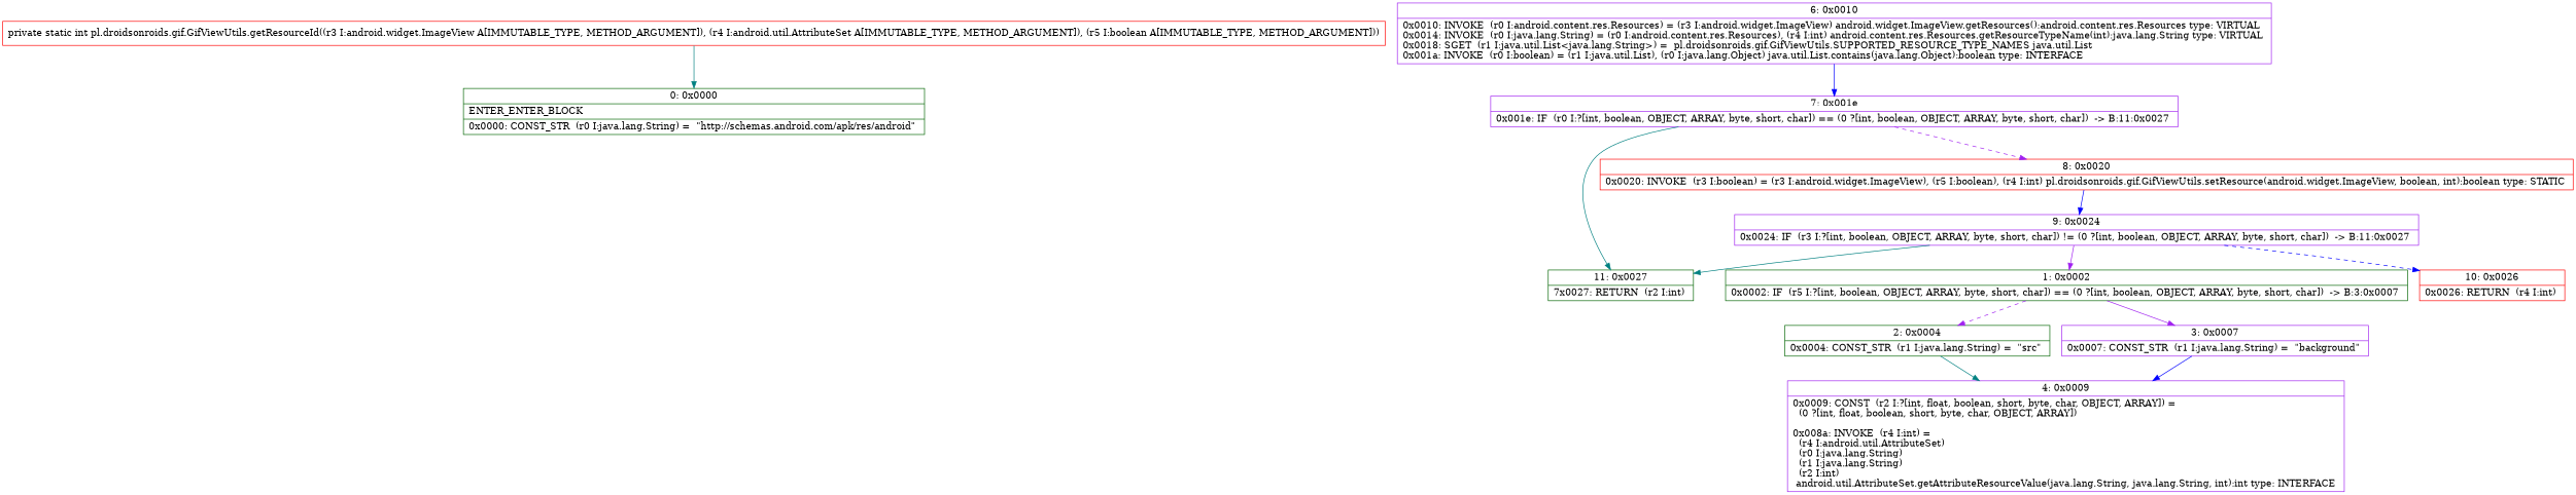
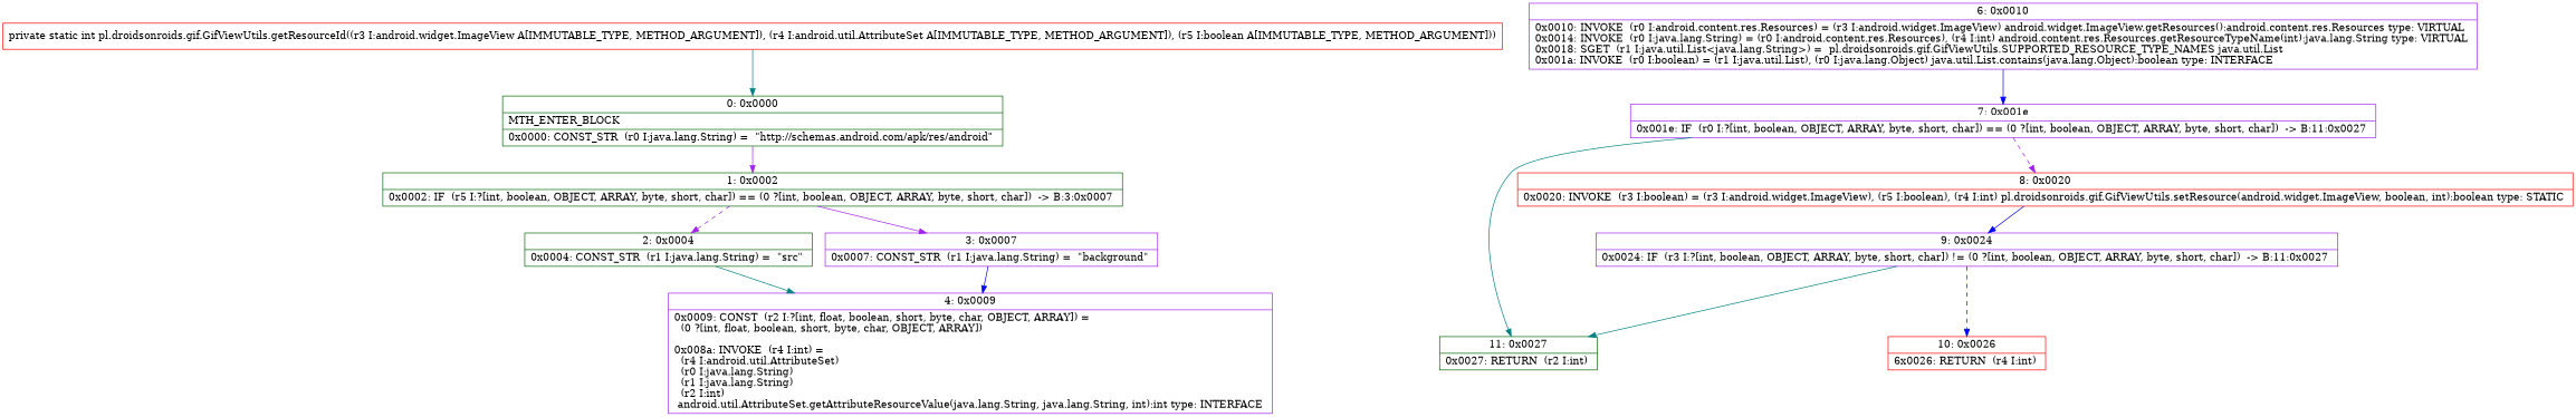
  digraph {
    node [color=purple shape=record]
    edge [color=purple]
-   n1 [color=darkgreen label="{0\:\ 0x0000|ENTER_ENTER_BLOCK\l|0x0000: CONST_STR  (r0 I:java.lang.String) =  \"http:\/\/schemas.android.com\/apk\/res\/android\" \l}"]
+   n1 [color=darkgreen label="{0\:\ 0x0000|MTH_ENTER_BLOCK\l|0x0000: CONST_STR  (r0 I:java.lang.String) =  \"http:\/\/schemas.android.com\/apk\/res\/android\" \l}"]
    n2 [color=darkgreen label="{1\:\ 0x0002|0x0002: IF  (r5 I:?[int, boolean, OBJECT, ARRAY, byte, short, char]) == (0 ?[int, boolean, OBJECT, ARRAY, byte, short, char])  \-\> B:3:0x0007 \l}"]
    n3 [color=darkgreen label="{2\:\ 0x0004|0x0004: CONST_STR  (r1 I:java.lang.String) =  \"src\" \l}"]
    n4 [label="{3\:\ 0x0007|0x0007: CONST_STR  (r1 I:java.lang.String) =  \"background\" \l}"]
    n5 [label="{4\:\ 0x0009|0x0009: CONST  (r2 I:?[int, float, boolean, short, byte, char, OBJECT, ARRAY]) = \l  (0 ?[int, float, boolean, short, byte, char, OBJECT, ARRAY])\l \l0x008a: INVOKE  (r4 I:int) = \l  (r4 I:android.util.AttributeSet)\l  (r0 I:java.lang.String)\l  (r1 I:java.lang.String)\l  (r2 I:int)\l android.util.AttributeSet.getAttributeResourceValue(java.lang.String, java.lang.String, int):int type: INTERFACE \l}"]
    n6 [label="{6\:\ 0x0010|0x0010: INVOKE  (r0 I:android.content.res.Resources) = (r3 I:android.widget.ImageView) android.widget.ImageView.getResources():android.content.res.Resources type: VIRTUAL \l0x0014: INVOKE  (r0 I:java.lang.String) = (r0 I:android.content.res.Resources), (r4 I:int) android.content.res.Resources.getResourceTypeName(int):java.lang.String type: VIRTUAL \l0x0018: SGET  (r1 I:java.util.List\<java.lang.String\>) =  pl.droidsonroids.gif.GifViewUtils.SUPPORTED_RESOURCE_TYPE_NAMES java.util.List \l0x001a: INVOKE  (r0 I:boolean) = (r1 I:java.util.List), (r0 I:java.lang.Object) java.util.List.contains(java.lang.Object):boolean type: INTERFACE \l}"]
    n7 [label="{7\:\ 0x001e|0x001e: IF  (r0 I:?[int, boolean, OBJECT, ARRAY, byte, short, char]) == (0 ?[int, boolean, OBJECT, ARRAY, byte, short, char])  \-\> B:11:0x0027 \l}"]
-   n8 [color=darkgreen label="{11\:\ 0x0027|7x0027: RETURN  (r2 I:int) \l}"]
+   n8 [color=darkgreen label="{11\:\ 0x0027|0x0027: RETURN  (r2 I:int) \l}"]
    n9 [color=red label="{8\:\ 0x0020|0x0020: INVOKE  (r3 I:boolean) = (r3 I:android.widget.ImageView), (r5 I:boolean), (r4 I:int) pl.droidsonroids.gif.GifViewUtils.setResource(android.widget.ImageView, boolean, int):boolean type: STATIC \l}"]
    n10 [label="{9\:\ 0x0024|0x0024: IF  (r3 I:?[int, boolean, OBJECT, ARRAY, byte, short, char]) != (0 ?[int, boolean, OBJECT, ARRAY, byte, short, char])  \-\> B:11:0x0027 \l}"]
-   n11 [color=red label="{10\:\ 0x0026|0x0026: RETURN  (r4 I:int) \l}"]
+   n11 [color=red label="{10\:\ 0x0026|6x0026: RETURN  (r4 I:int) \l}"]
    n12 [color=red label="{private static int pl.droidsonroids.gif.GifViewUtils.getResourceId((r3 I:android.widget.ImageView A[IMMUTABLE_TYPE, METHOD_ARGUMENT]), (r4 I:android.util.AttributeSet A[IMMUTABLE_TYPE, METHOD_ARGUMENT]), (r5 I:boolean A[IMMUTABLE_TYPE, METHOD_ARGUMENT])) }"]
-   n10 -> n2
+   n1 -> n2
    n2 -> n3 [style=dashed]
    n2 -> n4
    n3 -> n5 [color=teal]
    n4 -> n5 [color=blue]
    n6 -> n7 [color=blue]
    n7 -> n8 [color=teal]
    n7 -> n9 [style=dashed]
    n9 -> n10 [color=blue]
    n10 -> n8 [color=teal]
    n10 -> n11 [color=blue style=dashed]
    n12 -> n1 [color=teal]
  }
